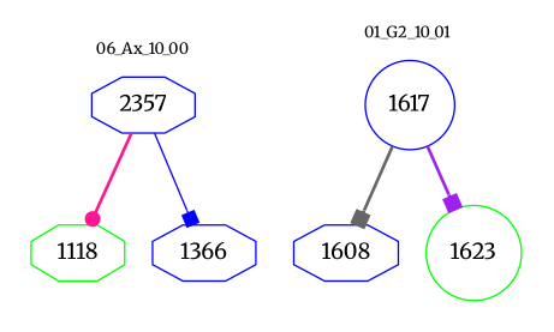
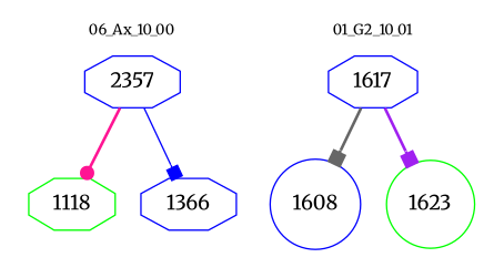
  digraph {
    fontname=Merriweather
    node [color=blue fontname=Merriweather shape=octagon]
    edge [arrowhead=box fontname=Merriweather style=bold]
    n1 [label=2357]
    n2 [color=green label=1118]
    n3 [label=1366]
-   n4 [label=1617 shape=circle]
-   n5 [label=1608]
+   n4 [label=1617]
+   n5 [label=1608 shape=circle]
    n6 [color=green label=1623 shape=circle]
    subgraph cluster_1 {
      color=white
      fontsize=10
      label="06_Ax_10_00"
      n1
      n2
      n3
    }
    subgraph cluster_2 {
      color=white
      fontsize=10
      label="01_G2_10_01"
      n4
      n5
      n6
    }
    n1 -> n2 [arrowhead=dot color=deeppink]
    n1 -> n3 [color=blue style=solid]
    n4 -> n5 [color=gray40]
    n4 -> n6 [color=purple]
  }
